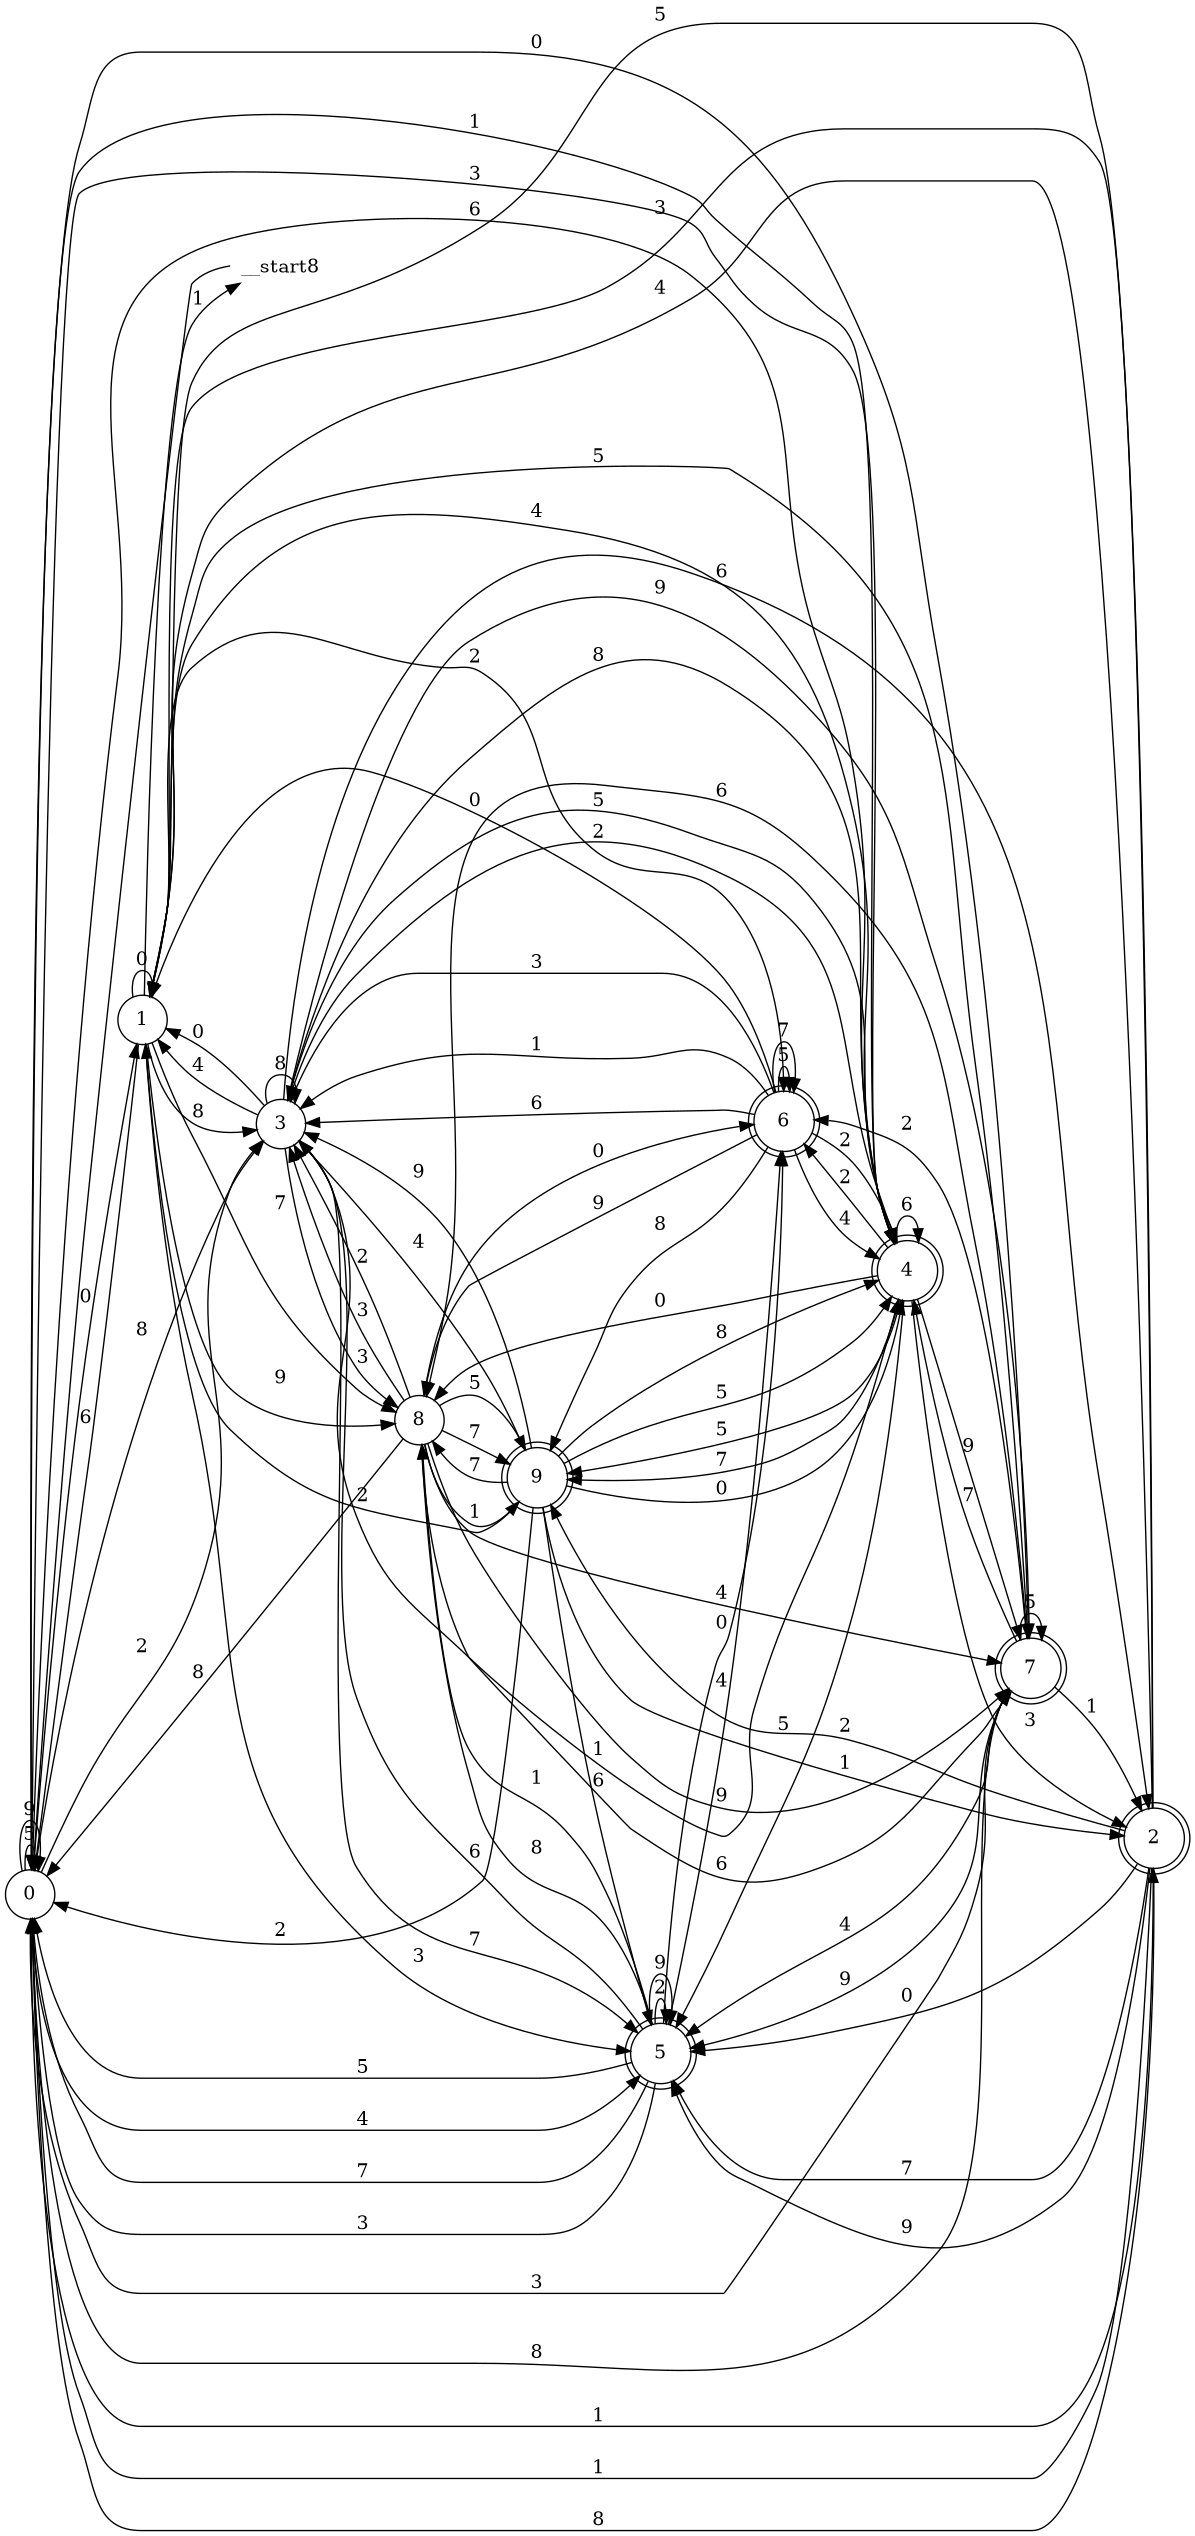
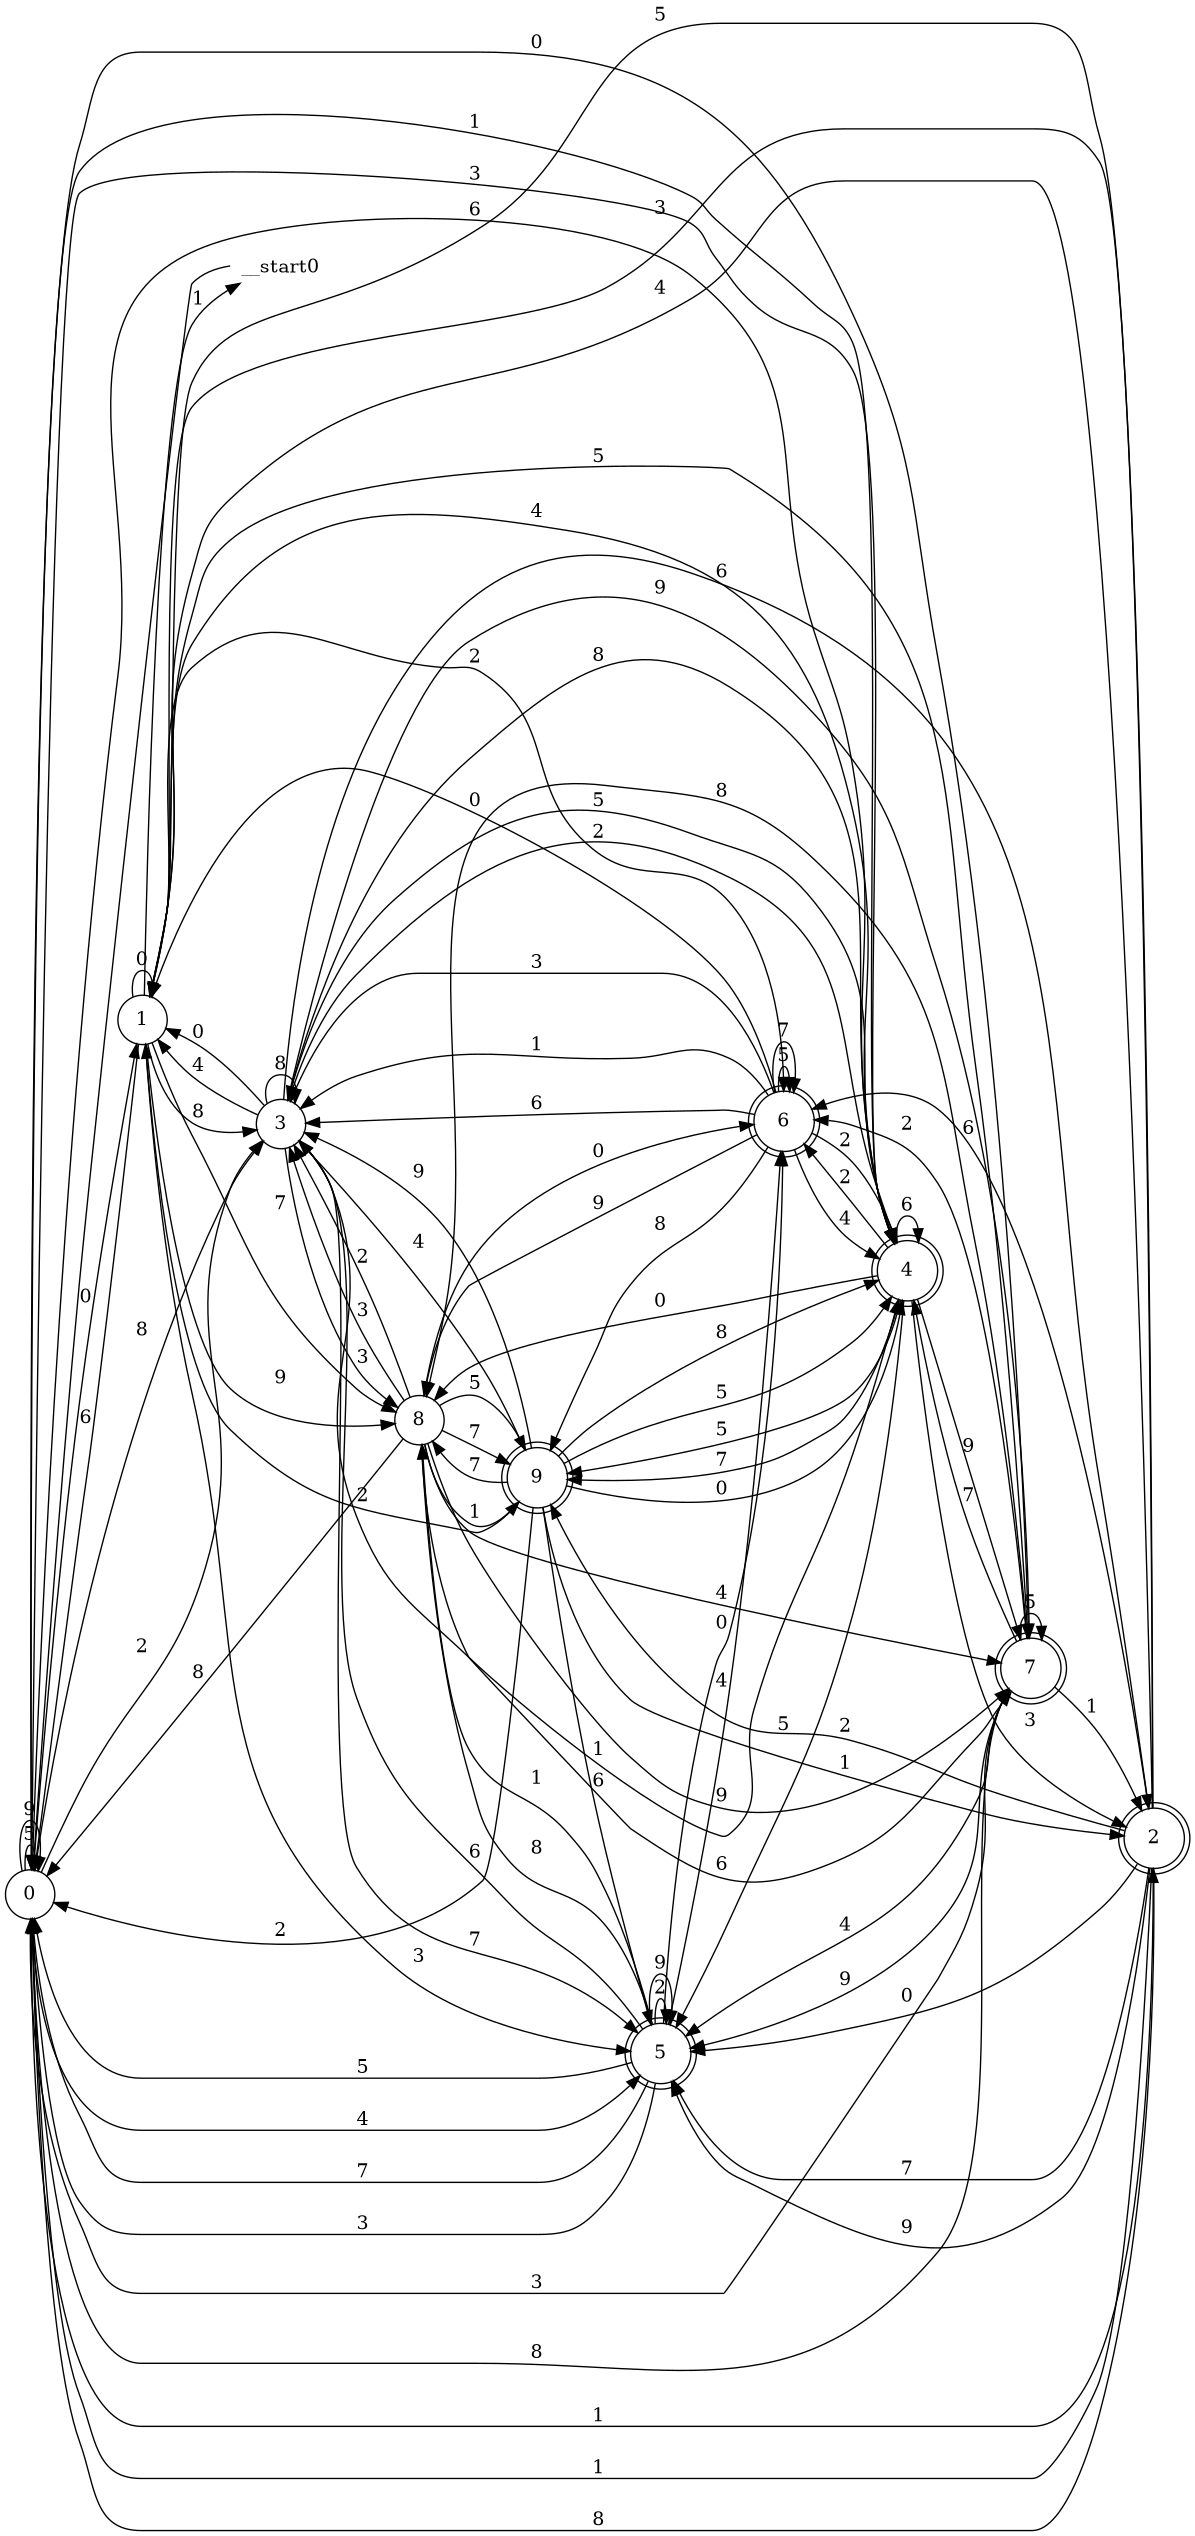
  digraph {
    rankdir=LR
    node [shape=doublecircle]
    n1 [label=0 shape=circle]
    n2 [label=1 shape=circle]
    n3 [label=2]
    n4 [label=3 shape=circle]
    n5 [label=4]
    n6 [label=5]
    n7 [label=6]
    n8 [label=7]
    n9 [label=8 shape=circle]
-   __start0 [height=0 shape=none width=0 label=__start8]
+   __start0 [height=0 shape=none width=0]
    n11 [label=9]
    n1 -> n1 [label=5]
    n1 -> n1 [label=9]
    n1 -> n2 [label=0]
    n1 -> n3 [label=1]
    n1 -> n4 [label=2]
    n1 -> n4 [label=8]
    n1 -> n5 [label=3]
    n1 -> n5 [label=6]
    n1 -> n6 [label=4]
    n2 -> n1 [label=6]
    n2 -> n2 [label=0]
    n2 -> n4 [label=8]
    n2 -> n5 [label=4]
    n2 -> n6 [label=3]
    n2 -> n7 [label=2]
    n2 -> n8 [label=5]
    n2 -> n9 [label=7]
    n2 -> n9 [label=9]
    n2 -> __start0 [label=1]
    n3 -> n1 [label=1]
    n3 -> n1 [label=8]
    n3 -> n2 [label=3]
    n3 -> n2 [label=4]
    n3 -> n2 [label=5]
    n3 -> n6 [label=0]
    n3 -> n6 [label=7]
    n3 -> n6 [label=9]
+   n3 -> n7 [label=6]
    n3 -> n11 [label=2]
    n4 -> n2 [label=0]
    n4 -> n2 [label=4]
    n4 -> n3 [label=6]
    n4 -> n4 [label=8]
    n4 -> n5 [label=1]
    n4 -> n5 [label=2]
    n4 -> n5 [label=5]
    n4 -> n6 [label=7]
    n4 -> n8 [label=9]
    n4 -> n9 [label=3]
    n5 -> n1 [label=1]
    n5 -> n3 [label=3]
    n5 -> n4 [label=8]
    n5 -> n5 [label=6]
    n5 -> n6 [label=5]
    n5 -> n7 [label=2]
    n5 -> n8 [label=9]
    n5 -> n9 [label=0]
    n5 -> n11 [label=5]
    n5 -> n11 [label=7]
    n6 -> n1 [label=3]
    n6 -> n1 [label=5]
    n6 -> n1 [label=7]
    n6 -> n4 [label=6]
    n6 -> n6 [label=2]
    n6 -> n6 [label=9]
    n6 -> n7 [label=0]
    n6 -> n7 [label=4]
    n6 -> n9 [label=1]
    n6 -> n9 [label=8]
    n7 -> n2 [label=0]
    n7 -> n4 [label=1]
    n7 -> n4 [label=3]
    n7 -> n4 [label=6]
    n7 -> n5 [label=2]
    n7 -> n5 [label=4]
    n7 -> n7 [label=5]
    n7 -> n7 [label=7]
    n7 -> n9 [label=9]
    n7 -> n11 [label=8]
    n8 -> n1 [label=0]
    n8 -> n1 [label=3]
    n8 -> n1 [label=8]
    n8 -> n3 [label=1]
    n8 -> n5 [label=7]
    n8 -> n6 [label=4]
    n8 -> n6 [label=9]
    n8 -> n7 [label=2]
    n8 -> n8 [label=5]
-   n8 -> n9 [label=6]
+   n8 -> n9 [label=8]
    n9 -> n1 [label=8]
    n9 -> n4 [label=2]
    n9 -> n4 [label=3]
    n9 -> n7 [label=0]
    n9 -> n8 [label=4]
    n9 -> n8 [label=6]
    n9 -> n8 [label=9]
    n9 -> n11 [label=1]
    n9 -> n11 [label=5]
    n9 -> n11 [label=7]
    __start0 -> n1
    n11 -> n1 [label=2]
    n11 -> n2 [label=2]
    n11 -> n3 [label=1]
    n11 -> n4 [label=4]
    n11 -> n4 [label=9]
    n11 -> n5 [label=0]
    n11 -> n5 [label=5]
    n11 -> n5 [label=8]
    n11 -> n6 [label=6]
    n11 -> n9 [label=7]
  }
